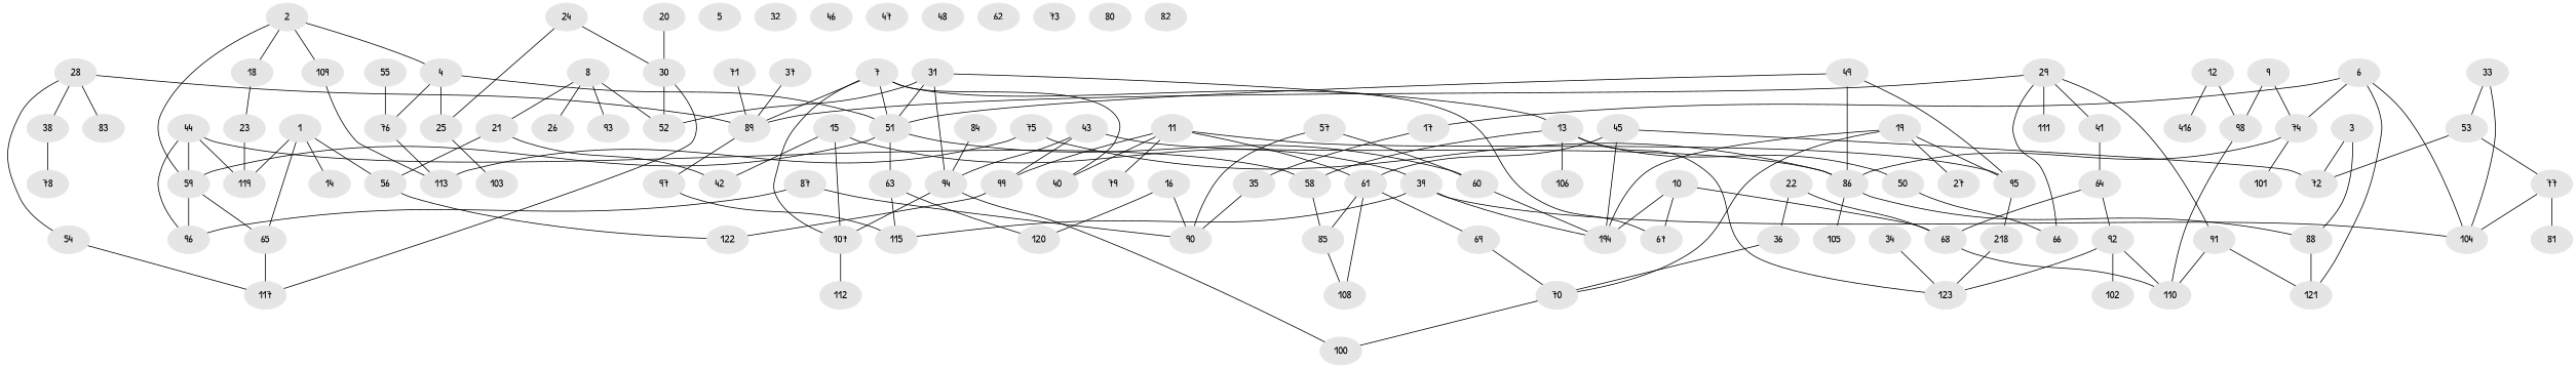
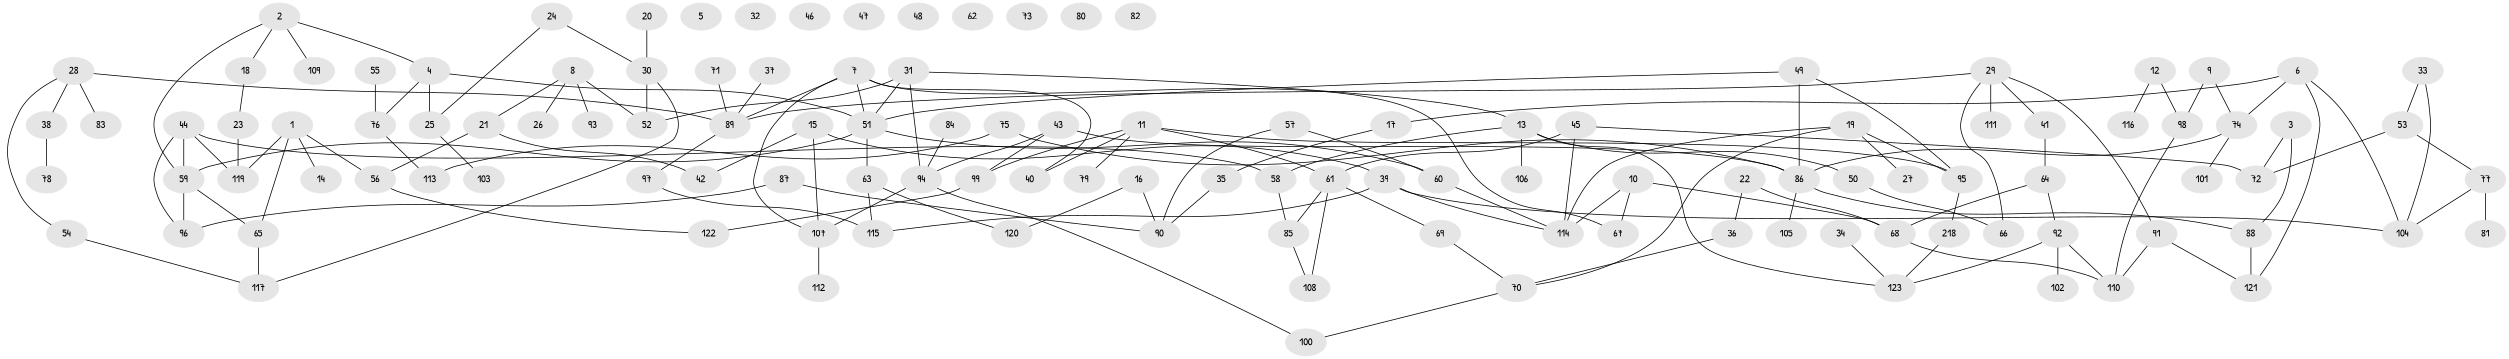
  graph {
    fontname="Patrick Hand"
    node [color=gray90 fontname="Patrick Hand" style=filled]
    edge [fontname="Patrick Hand"]
    1
    14
    56
    65
    119
    122
    117
    2
    4
    18
    59
    109
    25
    51
    76
    23
    96
    113
    3
    72
    88
    121
    103
    60
    63
    5
    6
    17
    74
    104
    35
    86
    101
    7
    40
    67
    89
    107
    97
    112
    8
    21
    26
    52
    93
    42
    9
    98
    110
    10
    68
-   114 [label=194]
+   114
    11
    61
    79
    95
    99
    85
    69
    108
    n61 [label=218]
    12
-   116 [label=416]
+   116
    13
    50
    58
    106
    123
    66
    15
    39
    115
    16
    90
    120
    19
    27
    70
    100
    20
    30
    22
    36
    24
    28
    38
    54
    83
    78
    29
    41
    91
    111
    64
    31
    94
    32
    33
    53
    77
    34
    37
    92
    43
    105
    44
    45
    46
    47
    48
    49
    75
    81
    55
    57
    62
    102
    71
    73
    80
    82
    84
    87
    1 -- 14
    1 -- 56
    1 -- 65
    1 -- 119
    56 -- 122
    65 -- 117
    2 -- 4
    2 -- 18
    2 -- 59
    2 -- 109
    4 -- 25
    4 -- 51
    4 -- 76
    18 -- 23
    59 -- 65
    59 -- 96
-   109 -- 113
    25 -- 103
    51 -- 59
    51 -- 60
    51 -- 63
    76 -- 113
    23 -- 119
    3 -- 72
    3 -- 88
    88 -- 121
    60 -- 114
    63 -- 115
    63 -- 120
    6 -- 121
    6 -- 17
    6 -- 74
    6 -- 104
    17 -- 35
    74 -- 86
    74 -- 101
    35 -- 90
    86 -- 88
    86 -- 105
    7 -- 51
    7 -- 40
    7 -- 67
    7 -- 89
    7 -- 107
    89 -- 97
    107 -- 112
    97 -- 115
    8 -- 21
    8 -- 26
    8 -- 52
    8 -- 93
    21 -- 56
    21 -- 42
    9 -- 74
    9 -- 98
    98 -- 110
    10 -- 67
    10 -- 68
    10 -- 114
    68 -- 110
    11 -- 40
    11 -- 61
    11 -- 79
    11 -- 95
    11 -- 99
    61 -- 85
    61 -- 69
    61 -- 108
    95 -- n61
    99 -- 122
    85 -- 108
    69 -- 70
    n61 -- 123
    12 -- 98
    12 -- 116
    13 -- 50
    13 -- 58
    13 -- 106
    13 -- 123
    50 -- 66
    58 -- 85
    15 -- 107
    15 -- 42
    15 -- 39
    39 -- 104
    39 -- 114
    39 -- 115
    16 -- 90
    16 -- 120
    19 -- 114
    19 -- 95
    19 -- 27
    19 -- 70
    70 -- 100
    20 -- 30
    30 -- 117
    30 -- 52
    22 -- 68
    22 -- 36
    36 -- 70
    24 -- 25
    24 -- 30
    28 -- 89
    28 -- 38
    28 -- 54
    28 -- 83
    38 -- 78
    54 -- 117
    29 -- 89
    29 -- 66
    29 -- 41
    29 -- 91
    29 -- 111
    41 -- 64
    91 -- 121
    91 -- 110
    64 -- 68
    64 -- 92
    31 -- 51
    31 -- 52
    31 -- 13
    31 -- 94
    94 -- 107
    94 -- 100
    33 -- 104
    33 -- 53
    53 -- 72
    53 -- 77
    77 -- 104
    77 -- 81
    34 -- 123
    37 -- 89
    92 -- 110
    92 -- 123
    92 -- 102
    43 -- 86
    43 -- 99
    43 -- 94
    44 -- 119
    44 -- 59
    44 -- 96
    44 -- 58
    45 -- 72
    45 -- 114
    45 -- 61
    49 -- 51
    49 -- 86
    49 -- 95
    75 -- 113
    75 -- 86
    55 -- 76
    57 -- 60
    57 -- 90
    71 -- 89
    84 -- 94
    87 -- 96
    87 -- 90
  }
